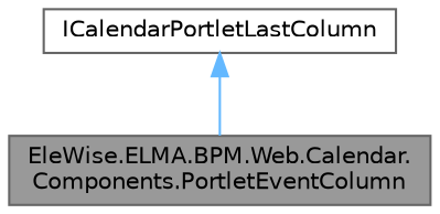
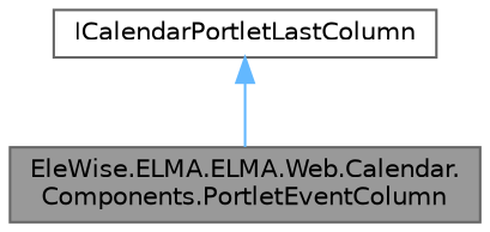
  digraph {
    node [color=gray40 fontname=Helvetica fontsize=10 shape=box style=filled]
-   n1 [fillcolor=grey60 fontcolor=black height=0.2 label="EleWise.ELMA.BPM.Web.Calendar.\lComponents.PortletEventColumn" width=0.4]
+   n1 [fillcolor=grey60 fontcolor=black height=0.2 label="EleWise.ELMA.ELMA.Web.Calendar.\lComponents.PortletEventColumn" width=0.4]
    n2 [fillcolor=white height=0.2 label=ICalendarPortletLastColumn width=0.4]
    n2 -> n1 [color=steelblue1 dir=back fontname=Helvetica fontsize=10 labelfontname=Helvetica labelfontsize=10 style=solid]
  }
